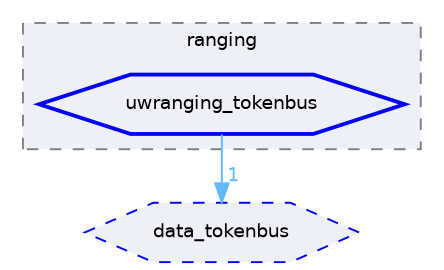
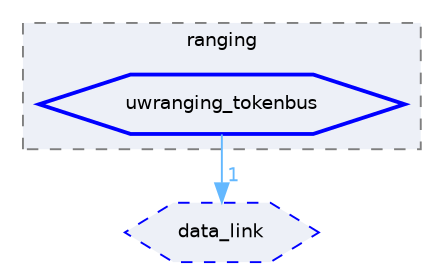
  digraph {
    compound=true
    node [color=blue fillcolor="#edf0f7" fontname=Helvetica fontsize=10 shape=hexagon]
    n1 [height=0.2 label=uwranging_tokenbus style="filled,bold" width=0.4]
-   n2 [height=0.2 label=data_tokenbus style="filled,dashed" width=0.4]
+   n2 [height=0.2 label=data_link style="filled,dashed" width=0.4]
    subgraph cluster_1 {
      bgcolor="#edf0f7"
      fontname=Helvetica
      fontsize=10
      label=ranging
      pencolor=grey50
      style="filled,dashed"
      n1
    }
    n1 -> n2 [color=steelblue1 fontcolor=steelblue1 fontname=Helvetica fontsize=10 headlabel=1 labeldistance=1.5 labelfontname=Helvetica labelfontsize=10]
  }
